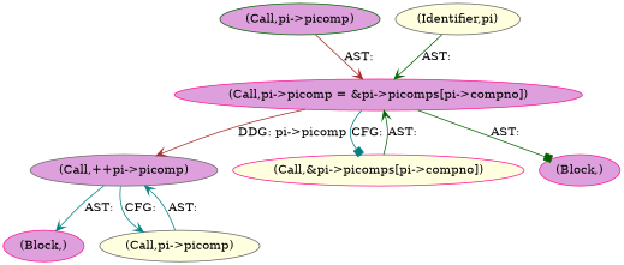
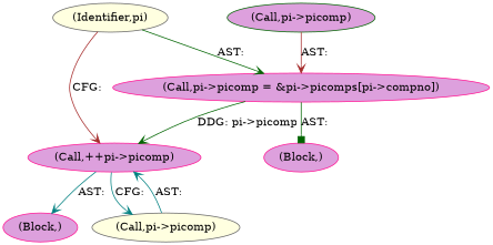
  digraph {
    node [color=deeppink fillcolor=plum style=filled]
    edge [arrowhead=vee color=teal]
    n1 [label="(Call,pi->picomp = &pi->picomps[pi->compno])"]
-   n2 [color=gray40 label="(Call,++pi->picomp)"]
-   n3 [fillcolor=lightyellow label="(Call,&pi->picomps[pi->compno])"]
+   n2 [label="(Call,++pi->picomp)"]
    n4 [label="(Block,)"]
    n5 [label="(Block,)"]
    n6 [color=gray40 fillcolor=lightyellow label="(Call,pi->picomp)"]
    n7 [color=darkgreen label="(Call,pi->picomp)"]
    n8 [color=gray40 fillcolor=lightyellow label="(Identifier,pi)"]
-   n1 -> n2 [color=brown label="DDG: pi->picomp"]
-   n1 -> n3 [arrowhead=box label="CFG: "]
+   n1 -> n2 [color=darkgreen label="DDG: pi->picomp"]
    n1 -> n4 [arrowhead=box color=darkgreen label="AST: "]
    n2 -> n5 [label="AST: "]
    n2 -> n6 [label="CFG: "]
-   n3 -> n1 [color=darkgreen label="AST: "]
    n6 -> n2 [label="AST: "]
    n7 -> n1 [color=brown label="AST: "]
    n8 -> n1 [color=darkgreen label="AST: "]
+   n8 -> n2 [color=brown label="CFG: "]
  }
